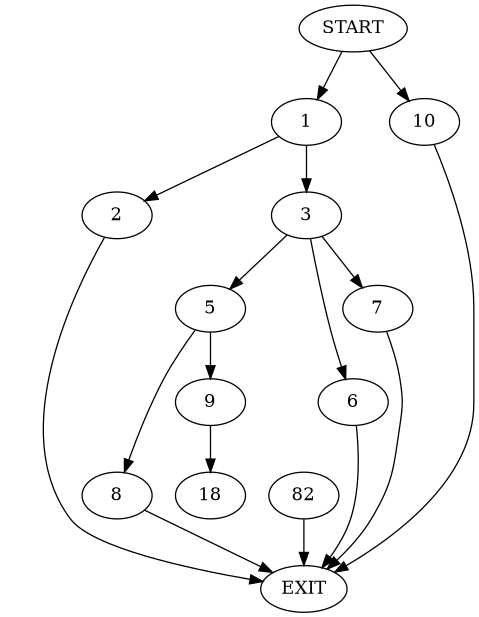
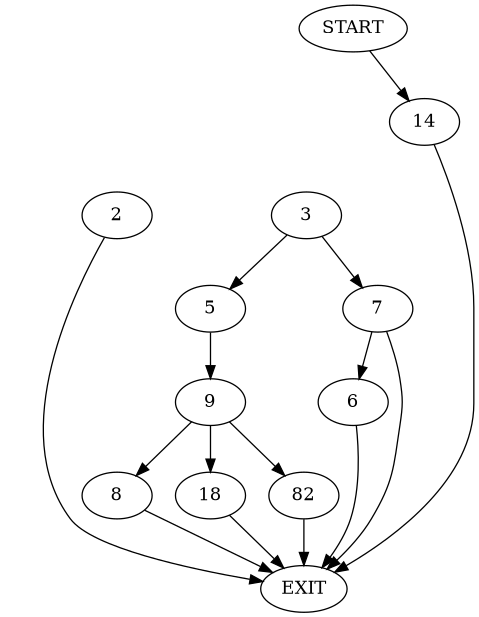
  digraph {
    n1 [label=START]
-   1
-   10
+   10 [label=14]
    2
    3
    n6 [label=EXIT]
    5
    6
    7
    8
    9
    n12 [label=18]
    n13 [label=82]
-   n1 -> 1
    n1 -> 10
-   1 -> 2
-   1 -> 3
    10 -> n6
    2 -> n6
    3 -> 5
-   3 -> 6
+   7 -> 6
    3 -> 7
-   5 -> 8
+   9 -> 8
    5 -> 9
    6 -> n6
    7 -> n6
    8 -> n6
    9 -> n12
+   9 -> n13
+   n12 -> n6
    n13 -> n6
  }
